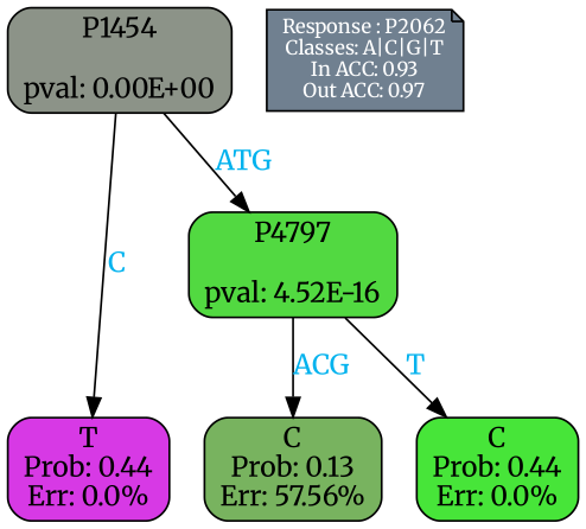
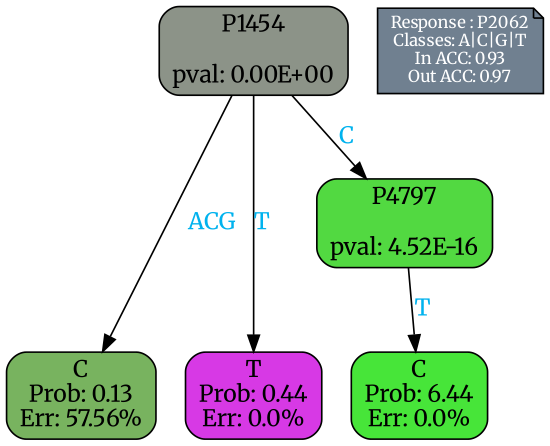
  digraph {
    fontname=Merriweather
    ranksep=equally
    splines=polylines
    node [color=black fontname=Merriweather shape=box style="filled, rounded"]
    edge [fontcolor=deepskyblue2 fontname=Merriweather]
    n1 [fillcolor="#78b35f" label="C\nProb: 0.13\nErr: 57.56%"]
-   n2 [fillcolor="#47e539" label="C\nProb: 0.44\nErr: 0.0%"]
+   n2 [fillcolor="#47e539" label="C\nProb: 6.44\nErr: 0.0%"]
    n3 [fillcolor="#d739e5" label="T\nProb: 0.44\nErr: 0.0%"]
    n4 [align=left fillcolor=slategray fontcolor=white fontsize=10 label="Response : P2062\nClasses: A|C|G|T\nIn ACC: 0.93\nOut ACC: 0.97\n" shape=note style=filled]
    n5 [fillcolor="#8c9388" label="P1454\n\npval: 0.00E+00"]
    n6 [fillcolor="#52d941" label="P4797\n\npval: 4.52E-16"]
    subgraph sub_1 {
      rank=same
      n1
      n2
      n3
    }
    subgraph sub_2 {
      rank=same
      n4
      n5
    }
-   n5 -> n3 [label=C]
-   n5 -> n6 [label=ATG]
-   n6 -> n1 [label=ACG]
+   n5 -> n3 [label=T]
+   n5 -> n6 [label=C]
+   n5 -> n1 [label=ACG]
    n6 -> n2 [label=T]
  }
